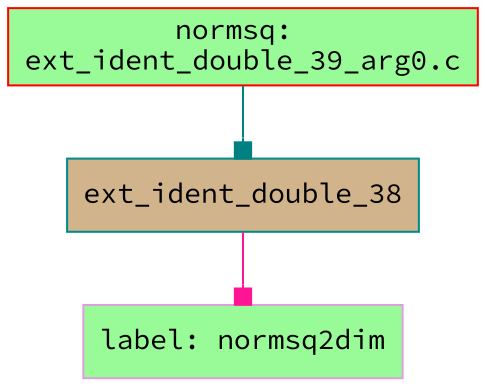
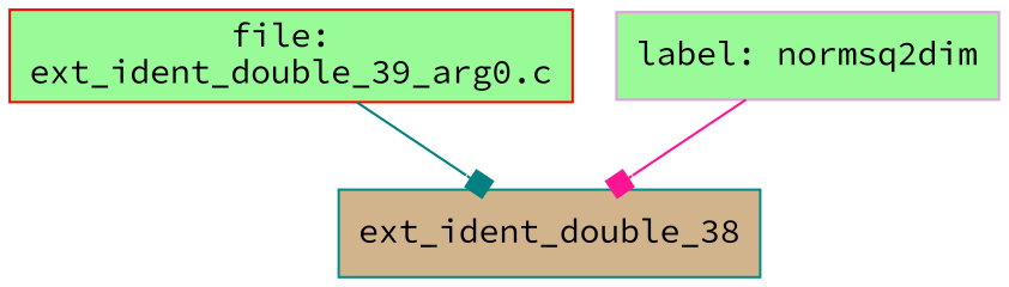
  digraph {
    fontname="Source Code Pro"
    node [fillcolor=palegreen fontname="Source Code Pro" shape=box style=filled]
    edge [arrowhead=box fontname="Source Code Pro"]
-   n1 [color=red label="normsq: \next_ident_double_39_arg0.c"]
+   n1 [color=red label="file: \next_ident_double_39_arg0.c"]
    n2 [color=cyan4 fillcolor=tan label=ext_ident_double_38]
    n3 [color=plum label="label: normsq2dim"]
    n1 -> n2 [color=teal]
-   n2 -> n3 [color=deeppink]
+   n3 -> n2 [color=deeppink]
  }
